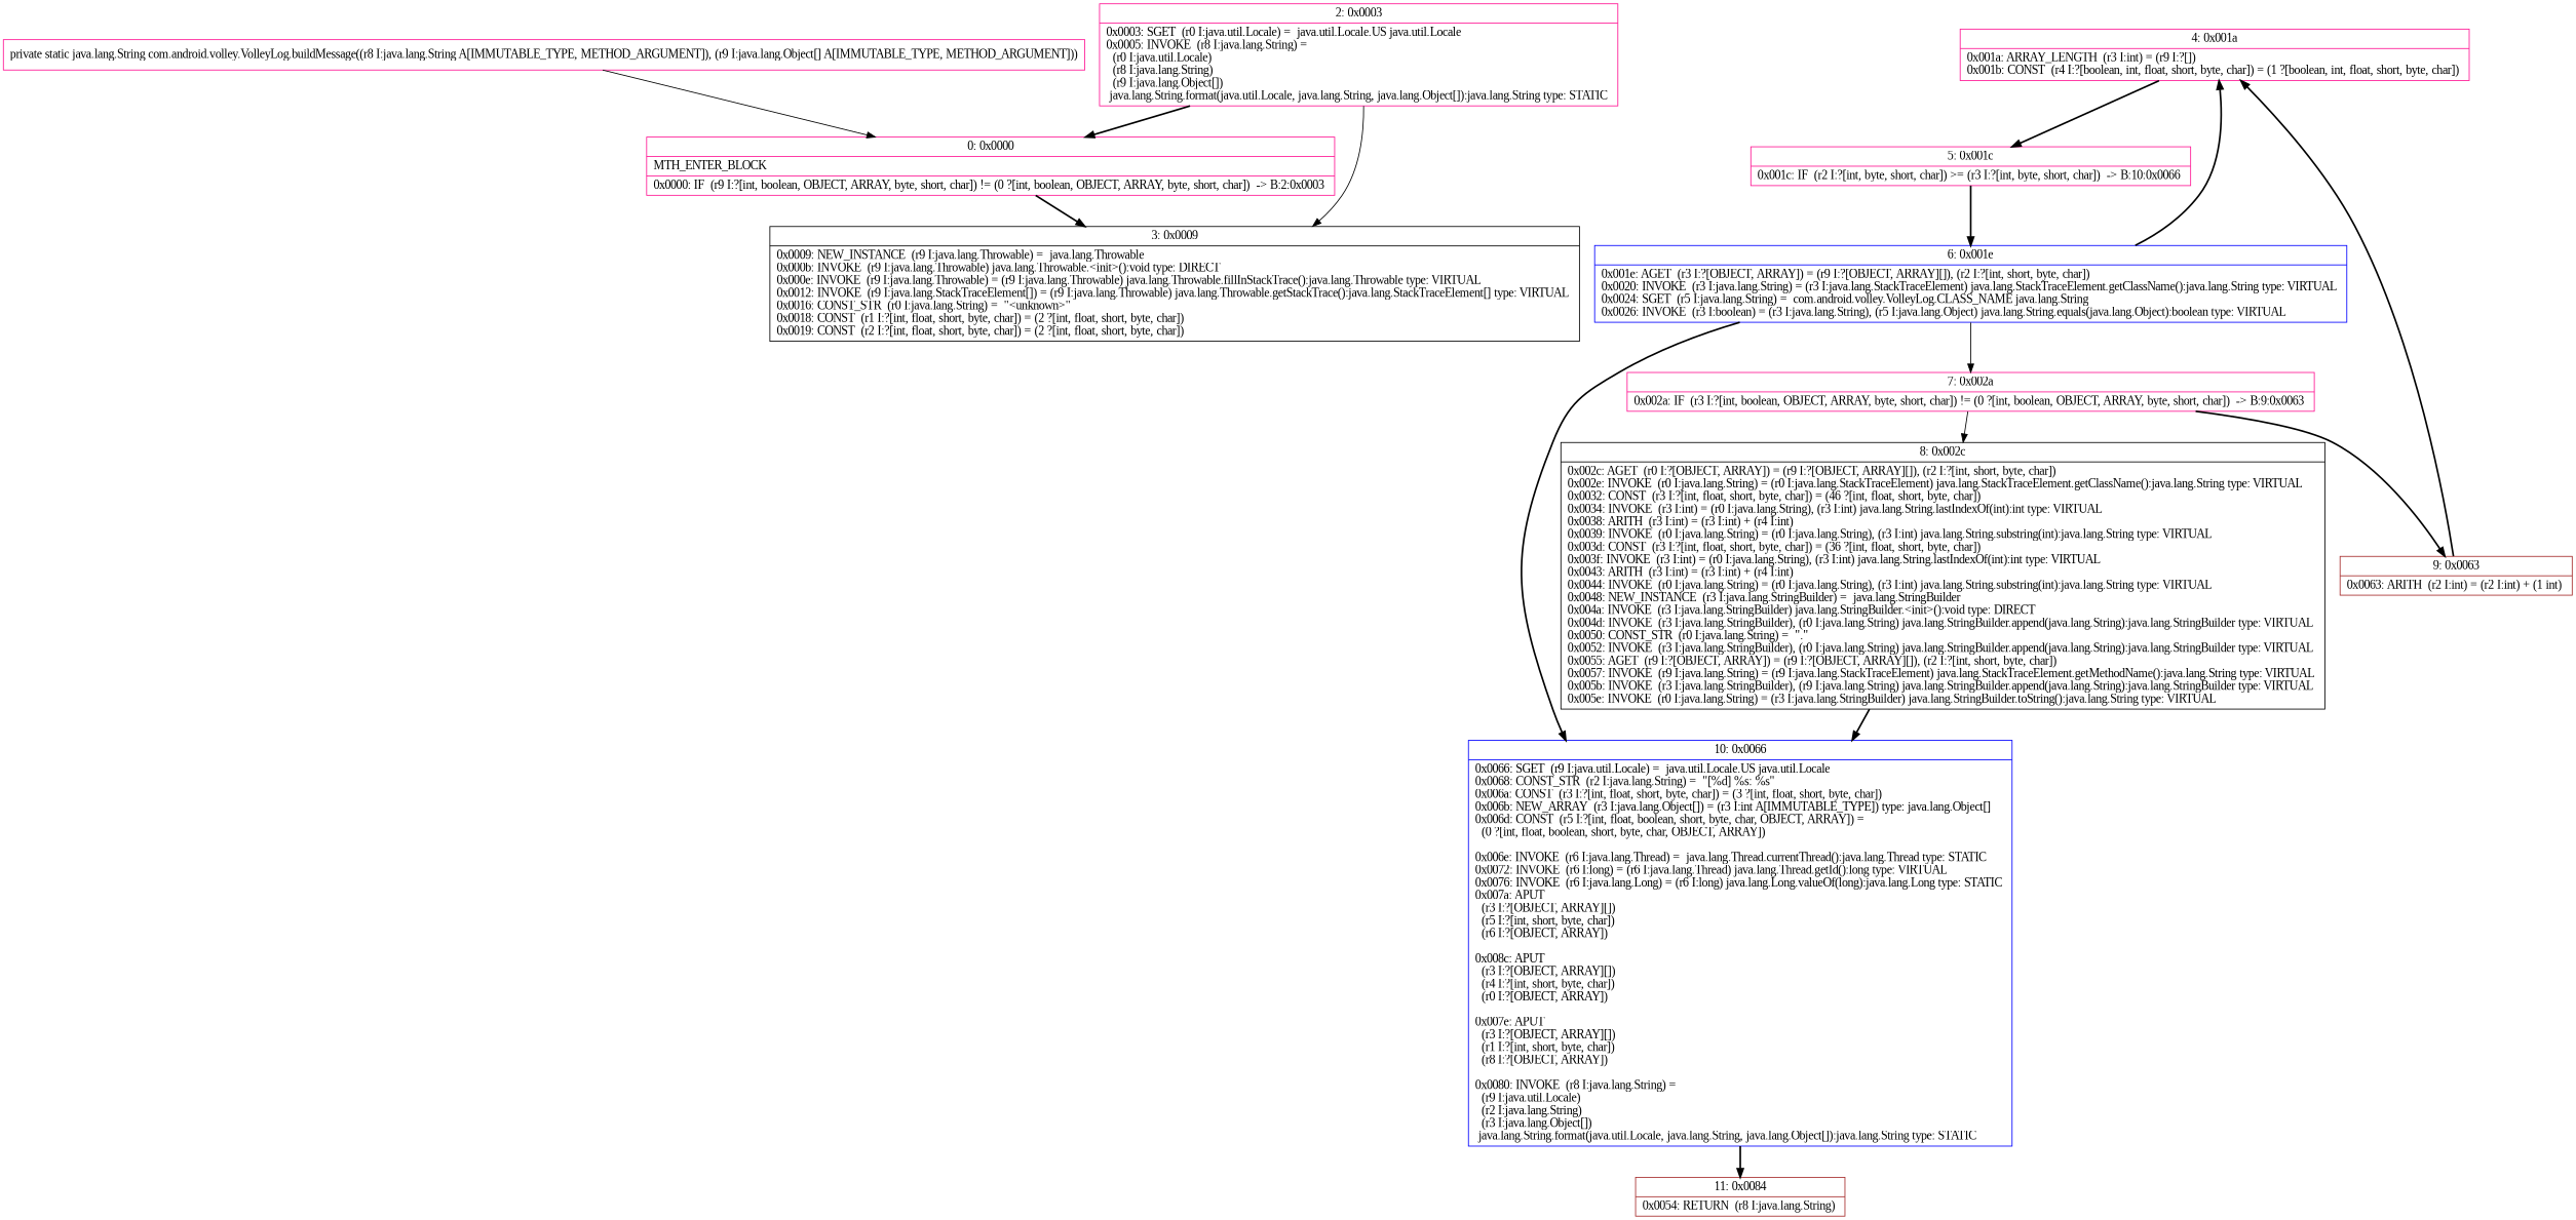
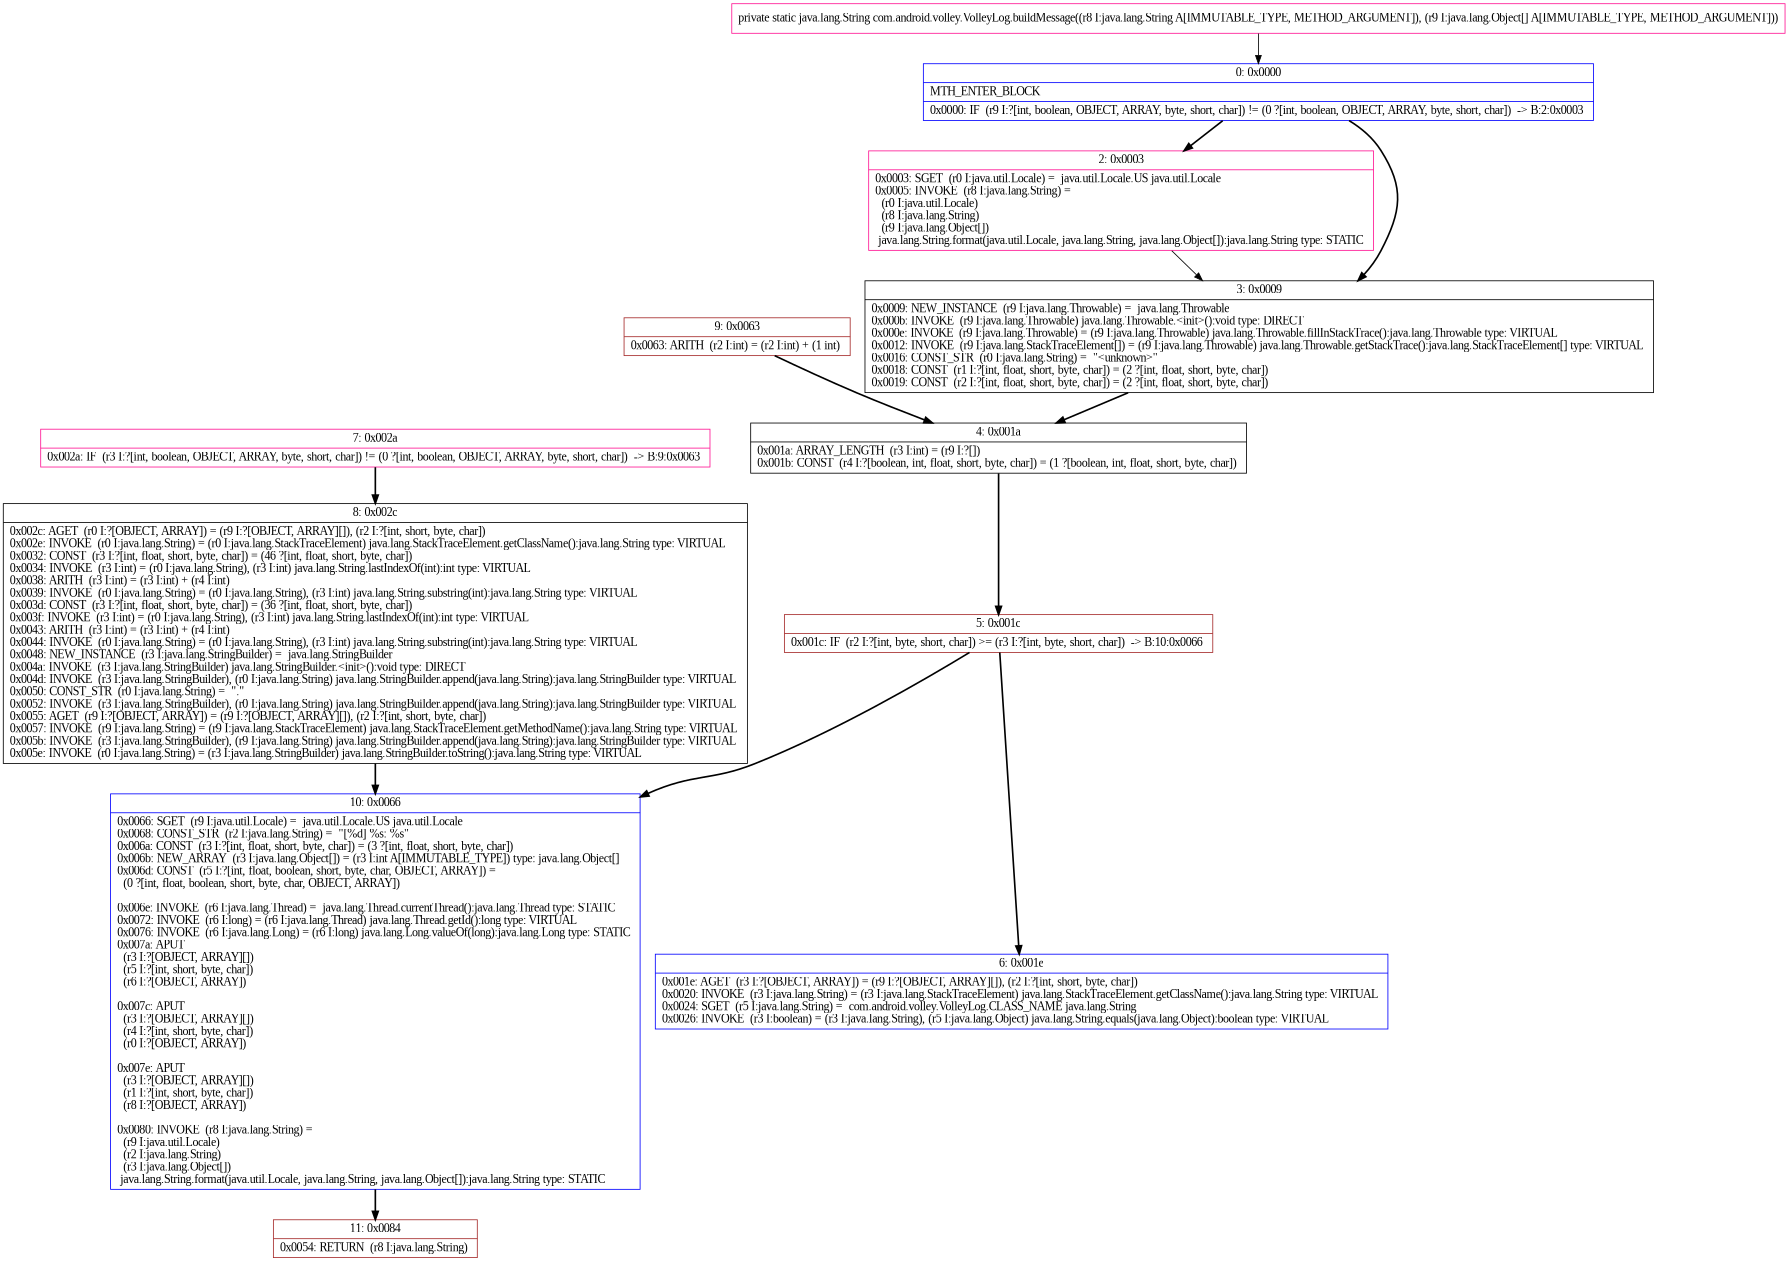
  digraph {
    fontname="Liberation Serif"
    node [color=deeppink fontname="Liberation Serif" shape=record]
    edge [fontname="Liberation Serif" style=bold]
-   n1 [label="{0\:\ 0x0000|MTH_ENTER_BLOCK\l|0x0000: IF  (r9 I:?[int, boolean, OBJECT, ARRAY, byte, short, char]) != (0 ?[int, boolean, OBJECT, ARRAY, byte, short, char])  \-\> B:2:0x0003 \l}"]
+   n1 [color=blue label="{0\:\ 0x0000|MTH_ENTER_BLOCK\l|0x0000: IF  (r9 I:?[int, boolean, OBJECT, ARRAY, byte, short, char]) != (0 ?[int, boolean, OBJECT, ARRAY, byte, short, char])  \-\> B:2:0x0003 \l}"]
    n2 [label="{2\:\ 0x0003|0x0003: SGET  (r0 I:java.util.Locale) =  java.util.Locale.US java.util.Locale \l0x0005: INVOKE  (r8 I:java.lang.String) = \l  (r0 I:java.util.Locale)\l  (r8 I:java.lang.String)\l  (r9 I:java.lang.Object[])\l java.lang.String.format(java.util.Locale, java.lang.String, java.lang.Object[]):java.lang.String type: STATIC \l}"]
    n3 [color=black label="{3\:\ 0x0009|0x0009: NEW_INSTANCE  (r9 I:java.lang.Throwable) =  java.lang.Throwable \l0x000b: INVOKE  (r9 I:java.lang.Throwable) java.lang.Throwable.\<init\>():void type: DIRECT \l0x000e: INVOKE  (r9 I:java.lang.Throwable) = (r9 I:java.lang.Throwable) java.lang.Throwable.fillInStackTrace():java.lang.Throwable type: VIRTUAL \l0x0012: INVOKE  (r9 I:java.lang.StackTraceElement[]) = (r9 I:java.lang.Throwable) java.lang.Throwable.getStackTrace():java.lang.StackTraceElement[] type: VIRTUAL \l0x0016: CONST_STR  (r0 I:java.lang.String) =  \"\<unknown\>\" \l0x0018: CONST  (r1 I:?[int, float, short, byte, char]) = (2 ?[int, float, short, byte, char]) \l0x0019: CONST  (r2 I:?[int, float, short, byte, char]) = (2 ?[int, float, short, byte, char]) \l}"]
-   n4 [label="{4\:\ 0x001a|0x001a: ARRAY_LENGTH  (r3 I:int) = (r9 I:?[]) \l0x001b: CONST  (r4 I:?[boolean, int, float, short, byte, char]) = (1 ?[boolean, int, float, short, byte, char]) \l}"]
-   n5 [label="{5\:\ 0x001c|0x001c: IF  (r2 I:?[int, byte, short, char]) \>= (r3 I:?[int, byte, short, char])  \-\> B:10:0x0066 \l}"]
+   n4 [color=black label="{4\:\ 0x001a|0x001a: ARRAY_LENGTH  (r3 I:int) = (r9 I:?[]) \l0x001b: CONST  (r4 I:?[boolean, int, float, short, byte, char]) = (1 ?[boolean, int, float, short, byte, char]) \l}"]
+   n5 [color=brown label="{5\:\ 0x001c|0x001c: IF  (r2 I:?[int, byte, short, char]) \>= (r3 I:?[int, byte, short, char])  \-\> B:10:0x0066 \l}"]
    n6 [color=blue label="{6\:\ 0x001e|0x001e: AGET  (r3 I:?[OBJECT, ARRAY]) = (r9 I:?[OBJECT, ARRAY][]), (r2 I:?[int, short, byte, char]) \l0x0020: INVOKE  (r3 I:java.lang.String) = (r3 I:java.lang.StackTraceElement) java.lang.StackTraceElement.getClassName():java.lang.String type: VIRTUAL \l0x0024: SGET  (r5 I:java.lang.String) =  com.android.volley.VolleyLog.CLASS_NAME java.lang.String \l0x0026: INVOKE  (r3 I:boolean) = (r3 I:java.lang.String), (r5 I:java.lang.Object) java.lang.String.equals(java.lang.Object):boolean type: VIRTUAL \l}"]
-   n7 [color=blue label="{10\:\ 0x0066|0x0066: SGET  (r9 I:java.util.Locale) =  java.util.Locale.US java.util.Locale \l0x0068: CONST_STR  (r2 I:java.lang.String) =  \"[%d] %s: %s\" \l0x006a: CONST  (r3 I:?[int, float, short, byte, char]) = (3 ?[int, float, short, byte, char]) \l0x006b: NEW_ARRAY  (r3 I:java.lang.Object[]) = (r3 I:int A[IMMUTABLE_TYPE]) type: java.lang.Object[] \l0x006d: CONST  (r5 I:?[int, float, boolean, short, byte, char, OBJECT, ARRAY]) = \l  (0 ?[int, float, boolean, short, byte, char, OBJECT, ARRAY])\l \l0x006e: INVOKE  (r6 I:java.lang.Thread) =  java.lang.Thread.currentThread():java.lang.Thread type: STATIC \l0x0072: INVOKE  (r6 I:long) = (r6 I:java.lang.Thread) java.lang.Thread.getId():long type: VIRTUAL \l0x0076: INVOKE  (r6 I:java.lang.Long) = (r6 I:long) java.lang.Long.valueOf(long):java.lang.Long type: STATIC \l0x007a: APUT  \l  (r3 I:?[OBJECT, ARRAY][])\l  (r5 I:?[int, short, byte, char])\l  (r6 I:?[OBJECT, ARRAY])\l \l0x008c: APUT  \l  (r3 I:?[OBJECT, ARRAY][])\l  (r4 I:?[int, short, byte, char])\l  (r0 I:?[OBJECT, ARRAY])\l \l0x007e: APUT  \l  (r3 I:?[OBJECT, ARRAY][])\l  (r1 I:?[int, short, byte, char])\l  (r8 I:?[OBJECT, ARRAY])\l \l0x0080: INVOKE  (r8 I:java.lang.String) = \l  (r9 I:java.util.Locale)\l  (r2 I:java.lang.String)\l  (r3 I:java.lang.Object[])\l java.lang.String.format(java.util.Locale, java.lang.String, java.lang.Object[]):java.lang.String type: STATIC \l}"]
+   n7 [color=blue label="{10\:\ 0x0066|0x0066: SGET  (r9 I:java.util.Locale) =  java.util.Locale.US java.util.Locale \l0x0068: CONST_STR  (r2 I:java.lang.String) =  \"[%d] %s: %s\" \l0x006a: CONST  (r3 I:?[int, float, short, byte, char]) = (3 ?[int, float, short, byte, char]) \l0x006b: NEW_ARRAY  (r3 I:java.lang.Object[]) = (r3 I:int A[IMMUTABLE_TYPE]) type: java.lang.Object[] \l0x006d: CONST  (r5 I:?[int, float, boolean, short, byte, char, OBJECT, ARRAY]) = \l  (0 ?[int, float, boolean, short, byte, char, OBJECT, ARRAY])\l \l0x006e: INVOKE  (r6 I:java.lang.Thread) =  java.lang.Thread.currentThread():java.lang.Thread type: STATIC \l0x0072: INVOKE  (r6 I:long) = (r6 I:java.lang.Thread) java.lang.Thread.getId():long type: VIRTUAL \l0x0076: INVOKE  (r6 I:java.lang.Long) = (r6 I:long) java.lang.Long.valueOf(long):java.lang.Long type: STATIC \l0x007a: APUT  \l  (r3 I:?[OBJECT, ARRAY][])\l  (r5 I:?[int, short, byte, char])\l  (r6 I:?[OBJECT, ARRAY])\l \l0x007c: APUT  \l  (r3 I:?[OBJECT, ARRAY][])\l  (r4 I:?[int, short, byte, char])\l  (r0 I:?[OBJECT, ARRAY])\l \l0x007e: APUT  \l  (r3 I:?[OBJECT, ARRAY][])\l  (r1 I:?[int, short, byte, char])\l  (r8 I:?[OBJECT, ARRAY])\l \l0x0080: INVOKE  (r8 I:java.lang.String) = \l  (r9 I:java.util.Locale)\l  (r2 I:java.lang.String)\l  (r3 I:java.lang.Object[])\l java.lang.String.format(java.util.Locale, java.lang.String, java.lang.Object[]):java.lang.String type: STATIC \l}"]
    n8 [label="{7\:\ 0x002a|0x002a: IF  (r3 I:?[int, boolean, OBJECT, ARRAY, byte, short, char]) != (0 ?[int, boolean, OBJECT, ARRAY, byte, short, char])  \-\> B:9:0x0063 \l}"]
    n9 [color=brown label="{11\:\ 0x0084|0x0054: RETURN  (r8 I:java.lang.String) \l}"]
    n10 [color=black label="{8\:\ 0x002c|0x002c: AGET  (r0 I:?[OBJECT, ARRAY]) = (r9 I:?[OBJECT, ARRAY][]), (r2 I:?[int, short, byte, char]) \l0x002e: INVOKE  (r0 I:java.lang.String) = (r0 I:java.lang.StackTraceElement) java.lang.StackTraceElement.getClassName():java.lang.String type: VIRTUAL \l0x0032: CONST  (r3 I:?[int, float, short, byte, char]) = (46 ?[int, float, short, byte, char]) \l0x0034: INVOKE  (r3 I:int) = (r0 I:java.lang.String), (r3 I:int) java.lang.String.lastIndexOf(int):int type: VIRTUAL \l0x0038: ARITH  (r3 I:int) = (r3 I:int) + (r4 I:int) \l0x0039: INVOKE  (r0 I:java.lang.String) = (r0 I:java.lang.String), (r3 I:int) java.lang.String.substring(int):java.lang.String type: VIRTUAL \l0x003d: CONST  (r3 I:?[int, float, short, byte, char]) = (36 ?[int, float, short, byte, char]) \l0x003f: INVOKE  (r3 I:int) = (r0 I:java.lang.String), (r3 I:int) java.lang.String.lastIndexOf(int):int type: VIRTUAL \l0x0043: ARITH  (r3 I:int) = (r3 I:int) + (r4 I:int) \l0x0044: INVOKE  (r0 I:java.lang.String) = (r0 I:java.lang.String), (r3 I:int) java.lang.String.substring(int):java.lang.String type: VIRTUAL \l0x0048: NEW_INSTANCE  (r3 I:java.lang.StringBuilder) =  java.lang.StringBuilder \l0x004a: INVOKE  (r3 I:java.lang.StringBuilder) java.lang.StringBuilder.\<init\>():void type: DIRECT \l0x004d: INVOKE  (r3 I:java.lang.StringBuilder), (r0 I:java.lang.String) java.lang.StringBuilder.append(java.lang.String):java.lang.StringBuilder type: VIRTUAL \l0x0050: CONST_STR  (r0 I:java.lang.String) =  \".\" \l0x0052: INVOKE  (r3 I:java.lang.StringBuilder), (r0 I:java.lang.String) java.lang.StringBuilder.append(java.lang.String):java.lang.StringBuilder type: VIRTUAL \l0x0055: AGET  (r9 I:?[OBJECT, ARRAY]) = (r9 I:?[OBJECT, ARRAY][]), (r2 I:?[int, short, byte, char]) \l0x0057: INVOKE  (r9 I:java.lang.String) = (r9 I:java.lang.StackTraceElement) java.lang.StackTraceElement.getMethodName():java.lang.String type: VIRTUAL \l0x005b: INVOKE  (r3 I:java.lang.StringBuilder), (r9 I:java.lang.String) java.lang.StringBuilder.append(java.lang.String):java.lang.StringBuilder type: VIRTUAL \l0x005e: INVOKE  (r0 I:java.lang.String) = (r3 I:java.lang.StringBuilder) java.lang.StringBuilder.toString():java.lang.String type: VIRTUAL \l}"]
    n11 [color=brown label="{9\:\ 0x0063|0x0063: ARITH  (r2 I:int) = (r2 I:int) + (1 int) \l}"]
    n12 [label="{private static java.lang.String com.android.volley.VolleyLog.buildMessage((r8 I:java.lang.String A[IMMUTABLE_TYPE, METHOD_ARGUMENT]), (r9 I:java.lang.Object[] A[IMMUTABLE_TYPE, METHOD_ARGUMENT])) }"]
-   n2 -> n1
+   n1 -> n2
    n1 -> n3
    n2 -> n3 [style=solid]
-   n6 -> n4
+   n3 -> n4
    n4 -> n5
    n5 -> n6
-   n6 -> n7
-   n6 -> n8 [style=solid]
+   n5 -> n7
    n7 -> n9
-   n8 -> n10 [style=solid]
-   n8 -> n11
+   n8 -> n10
    n10 -> n7
    n11 -> n4
    n12 -> n1 [style=solid]
  }
